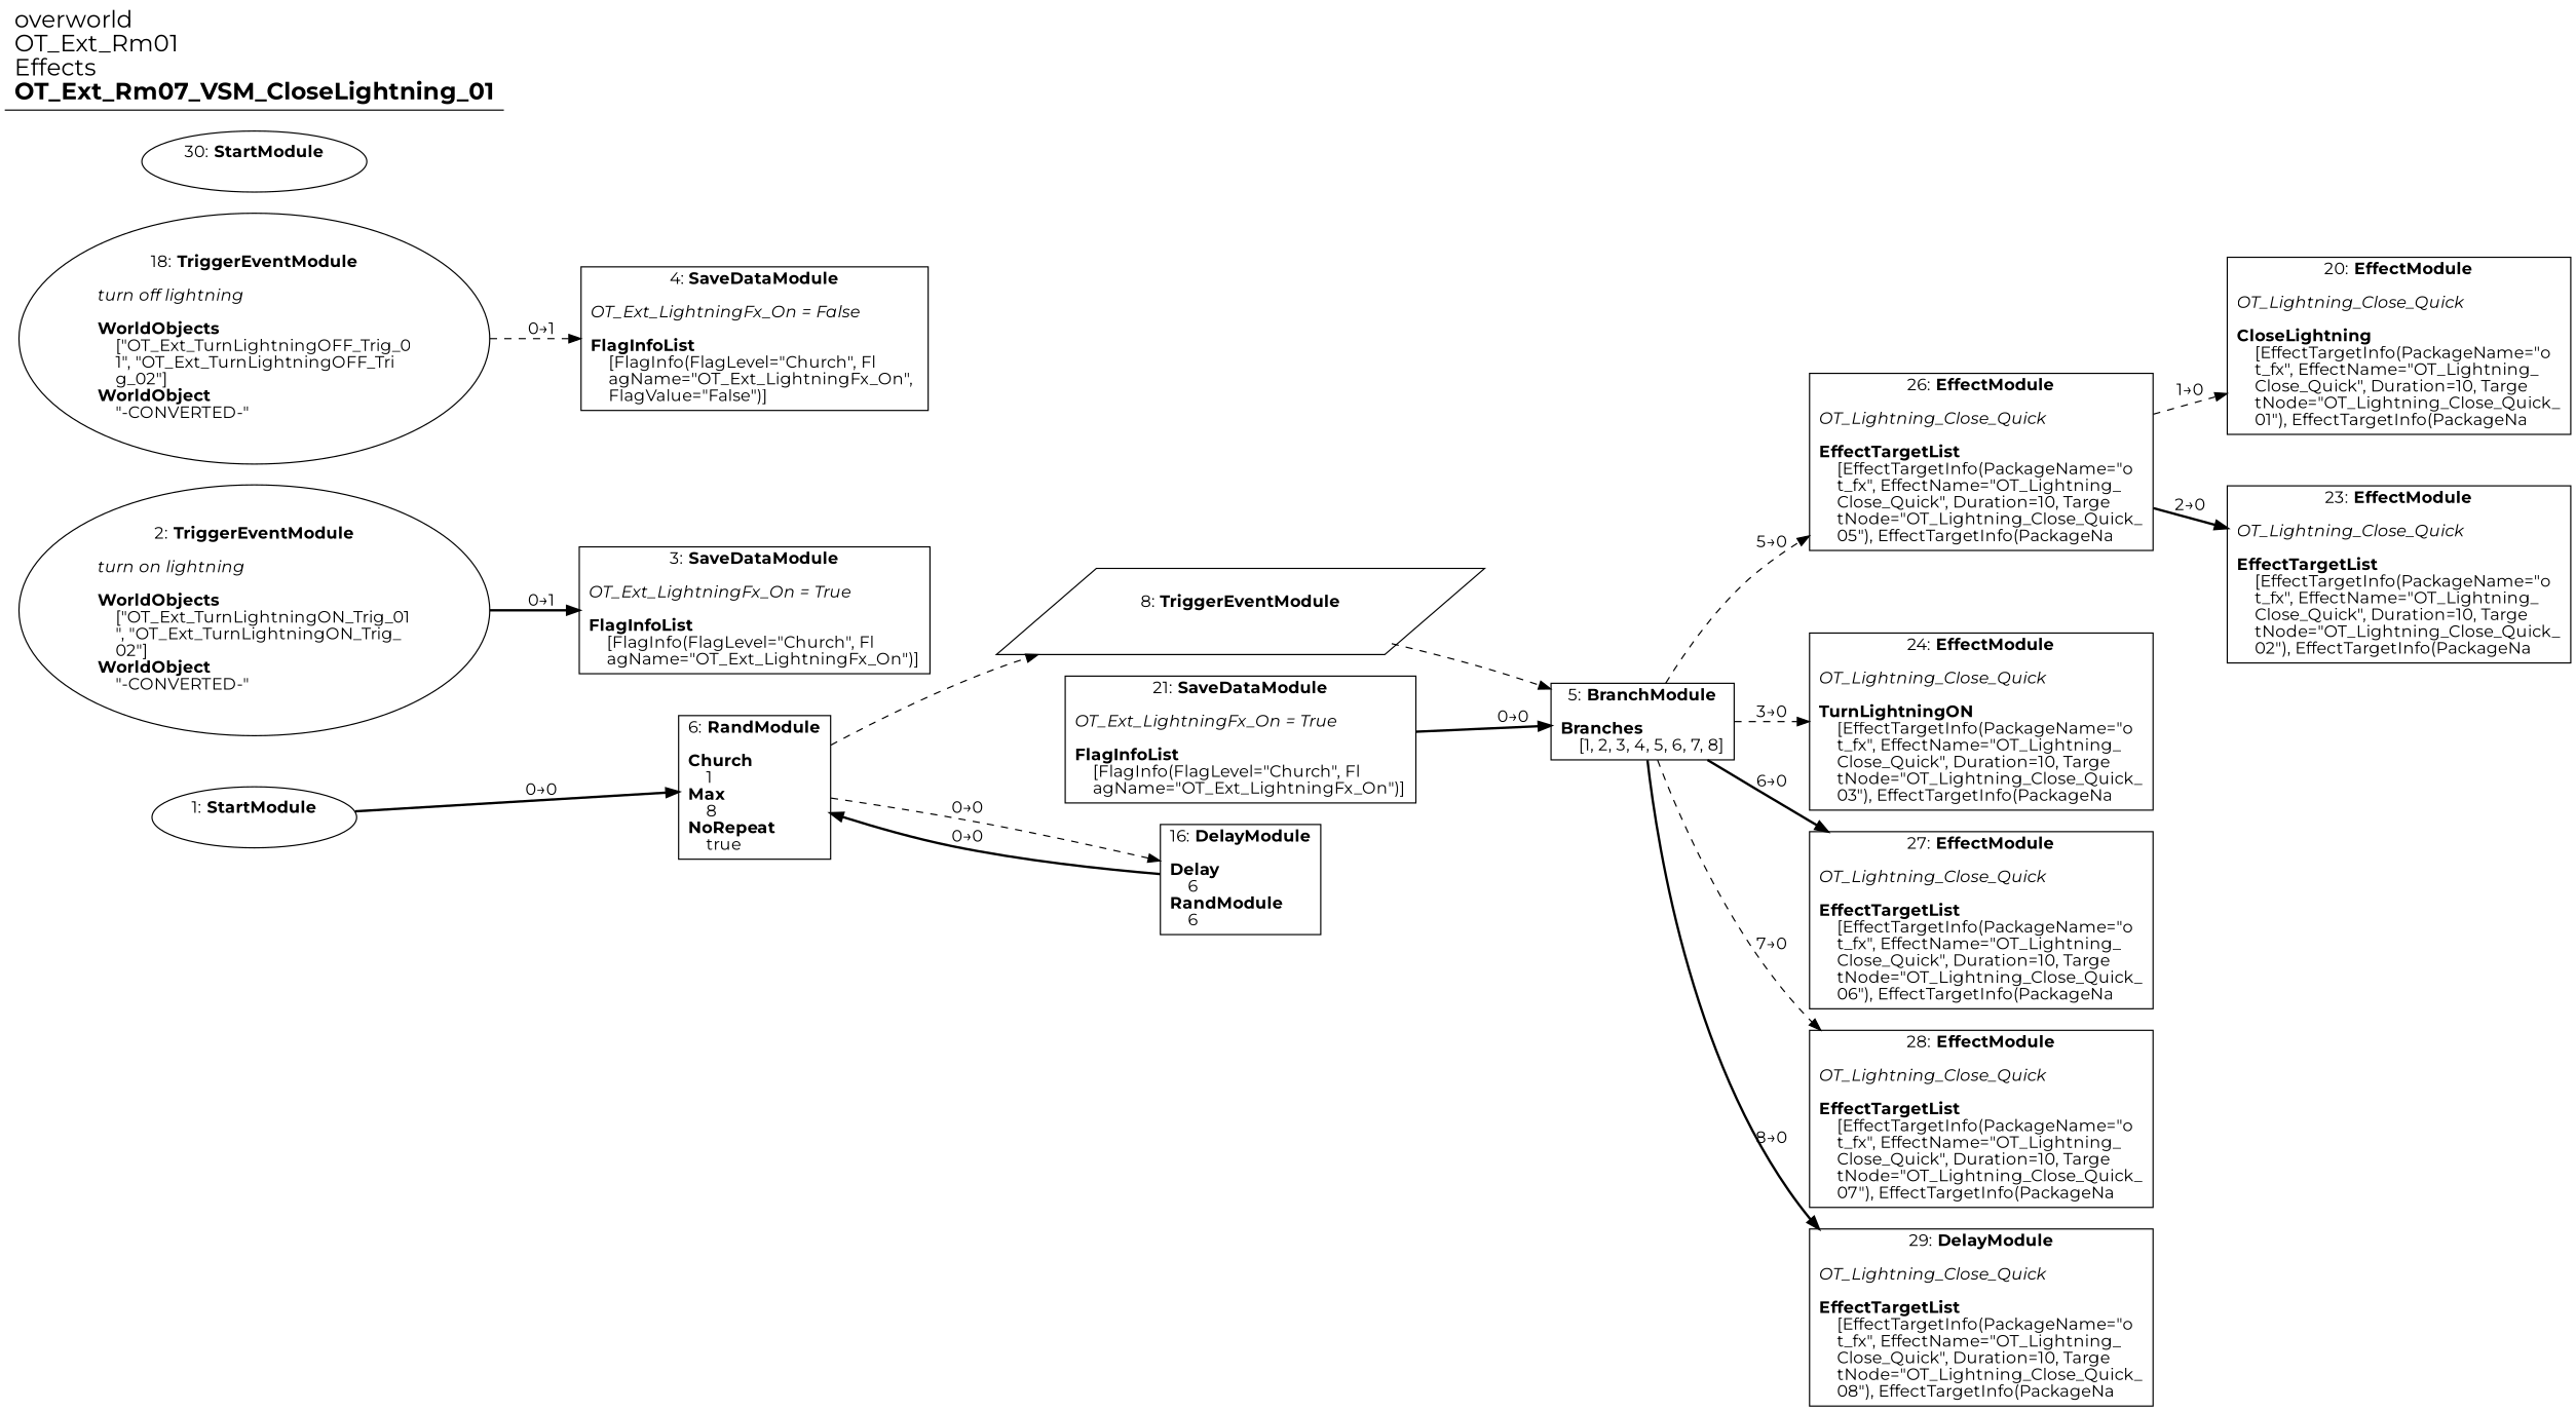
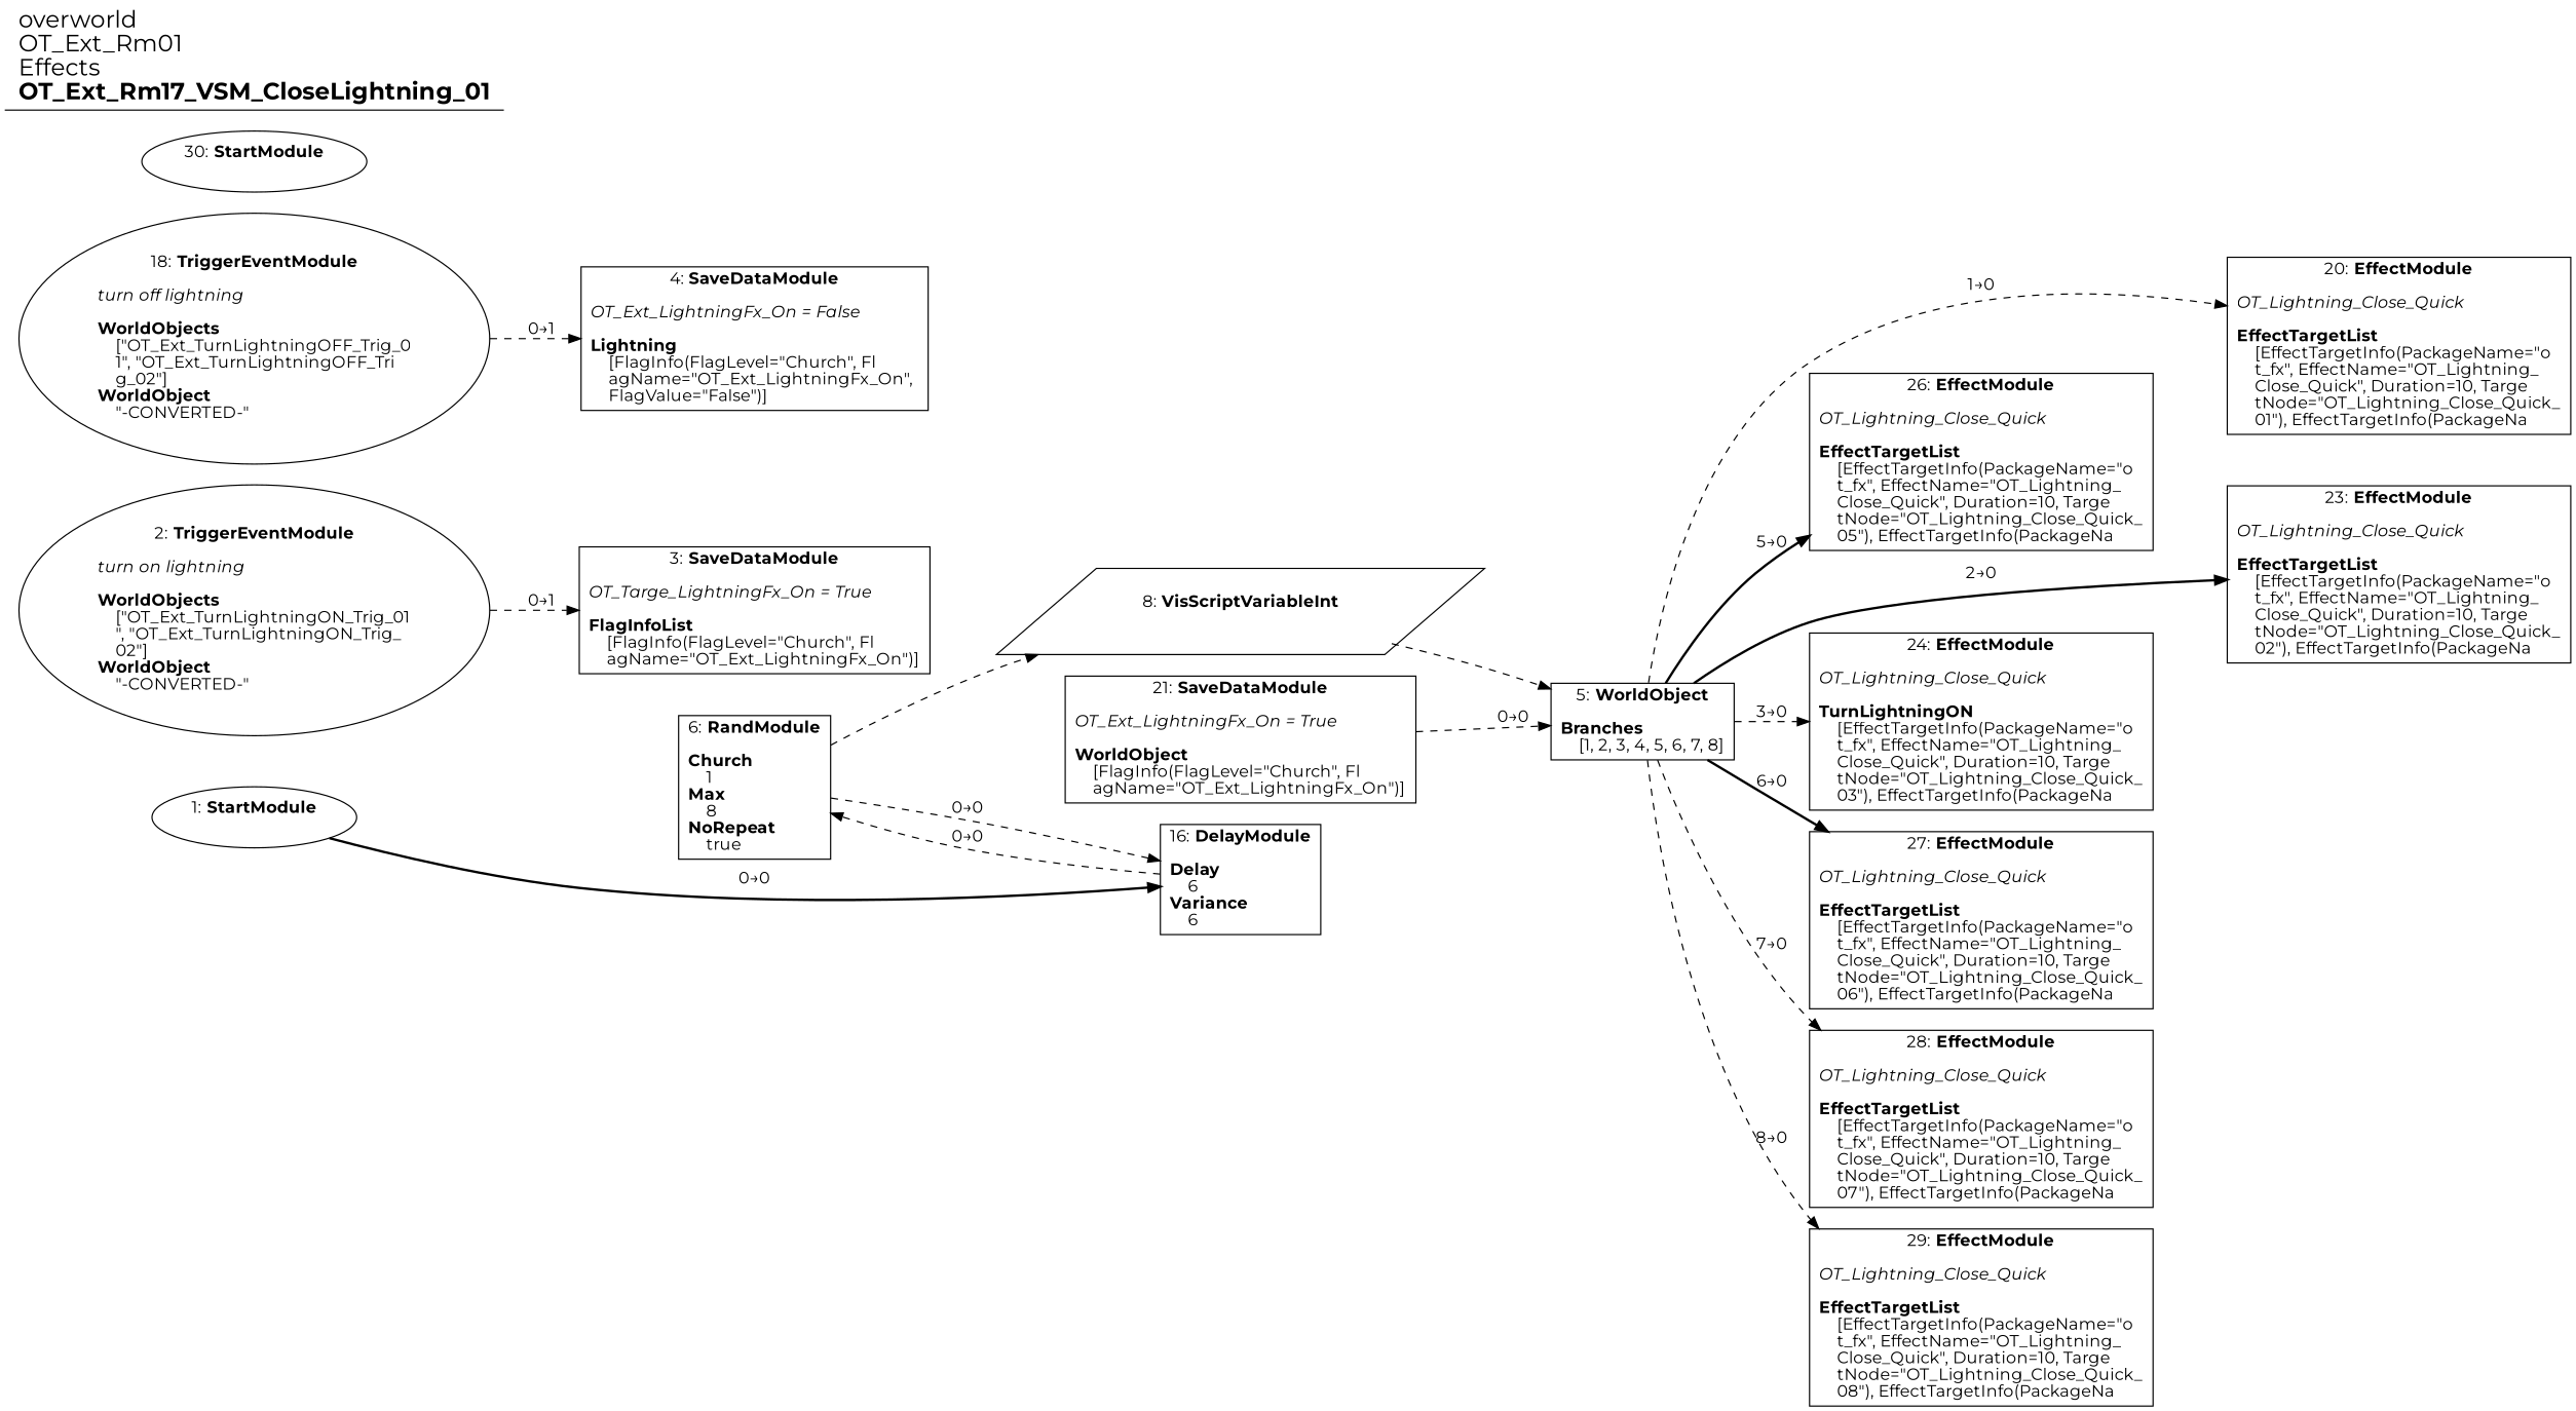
  digraph {
    fontname=Montserrat
    rankdir=LR
    splines=spline
    node [fontname=Montserrat shape=box]
    edge [fontname=Montserrat style=dashed]
    n1 [label=<1: <b>StartModule</b><br/><br/>> shape=oval]
    n2 [label=<6: <b>RandModule</b><br/><br/><b>Church</b><br align="left"/>    1<br align="left"/><b>Max</b><br align="left"/>    8<br align="left"/><b>NoRepeat</b><br align="left"/>    true<br align="left"/>>]
-   n3 [label=<8: <b>TriggerEventModule</b><br/><br/>> shape=parallelogram]
-   n4 [label=<16: <b>DelayModule</b><br/><br/><b>Delay</b><br align="left"/>    6<br align="left"/><b>RandModule</b><br align="left"/>    6<br align="left"/>>]
-   n5 [label=<5: <b>BranchModule</b><br/><br/><b>Branches</b><br align="left"/>    [1, 2, 3, 4, 5, 6, 7, 8]<br align="left"/>>]
-   n6 [label=<21: <b>SaveDataModule</b><br/><br/><i>OT_Ext_LightningFx_On = True<br align="left"/></i><br align="left"/><b>FlagInfoList</b><br align="left"/>    [FlagInfo(FlagLevel=&quot;Church&quot;, Fl<br align="left"/>    agName=&quot;OT_Ext_LightningFx_On&quot;)]<br align="left"/>>]
+   n3 [label=<8: <b>VisScriptVariableInt</b><br/><br/>> shape=parallelogram]
+   n4 [label=<16: <b>DelayModule</b><br/><br/><b>Delay</b><br align="left"/>    6<br align="left"/><b>Variance</b><br align="left"/>    6<br align="left"/>>]
+   n5 [label=<5: <b>WorldObject</b><br/><br/><b>Branches</b><br align="left"/>    [1, 2, 3, 4, 5, 6, 7, 8]<br align="left"/>>]
+   n6 [label=<21: <b>SaveDataModule</b><br/><br/><i>OT_Ext_LightningFx_On = True<br align="left"/></i><br align="left"/><b>WorldObject</b><br align="left"/>    [FlagInfo(FlagLevel=&quot;Church&quot;, Fl<br align="left"/>    agName=&quot;OT_Ext_LightningFx_On&quot;)]<br align="left"/>>]
    n7 [label=<2: <b>TriggerEventModule</b><br/><br/><i>turn on lightning<br align="left"/></i><br align="left"/><b>WorldObjects</b><br align="left"/>    [&quot;OT_Ext_TurnLightningON_Trig_01<br align="left"/>    &quot;, &quot;OT_Ext_TurnLightningON_Trig_<br align="left"/>    02&quot;]<br align="left"/><b>WorldObject</b><br align="left"/>    &quot;-CONVERTED-&quot;<br align="left"/>> shape=oval]
-   n8 [label=<3: <b>SaveDataModule</b><br/><br/><i>OT_Ext_LightningFx_On = True<br align="left"/></i><br align="left"/><b>FlagInfoList</b><br align="left"/>    [FlagInfo(FlagLevel=&quot;Church&quot;, Fl<br align="left"/>    agName=&quot;OT_Ext_LightningFx_On&quot;)]<br align="left"/>>]
-   n9 [label=<4: <b>SaveDataModule</b><br/><br/><i>OT_Ext_LightningFx_On = False<br align="left"/></i><br align="left"/><b>FlagInfoList</b><br align="left"/>    [FlagInfo(FlagLevel=&quot;Church&quot;, Fl<br align="left"/>    agName=&quot;OT_Ext_LightningFx_On&quot;, <br align="left"/>    FlagValue=&quot;False&quot;)]<br align="left"/>>]
-   n10 [label=<20: <b>EffectModule</b><br/><br/><i>OT_Lightning_Close_Quick<br align="left"/></i><br align="left"/><b>CloseLightning</b><br align="left"/>    [EffectTargetInfo(PackageName=&quot;o<br align="left"/>    t_fx&quot;, EffectName=&quot;OT_Lightning_<br align="left"/>    Close_Quick&quot;, Duration=10, Targe<br align="left"/>    tNode=&quot;OT_Lightning_Close_Quick_<br align="left"/>    01&quot;), EffectTargetInfo(PackageNa<br align="left"/>>]
+   n8 [label=<3: <b>SaveDataModule</b><br/><br/><i>OT_Targe_LightningFx_On = True<br align="left"/></i><br align="left"/><b>FlagInfoList</b><br align="left"/>    [FlagInfo(FlagLevel=&quot;Church&quot;, Fl<br align="left"/>    agName=&quot;OT_Ext_LightningFx_On&quot;)]<br align="left"/>>]
+   n9 [label=<4: <b>SaveDataModule</b><br/><br/><i>OT_Ext_LightningFx_On = False<br align="left"/></i><br align="left"/><b>Lightning</b><br align="left"/>    [FlagInfo(FlagLevel=&quot;Church&quot;, Fl<br align="left"/>    agName=&quot;OT_Ext_LightningFx_On&quot;, <br align="left"/>    FlagValue=&quot;False&quot;)]<br align="left"/>>]
+   n10 [label=<20: <b>EffectModule</b><br/><br/><i>OT_Lightning_Close_Quick<br align="left"/></i><br align="left"/><b>EffectTargetList</b><br align="left"/>    [EffectTargetInfo(PackageName=&quot;o<br align="left"/>    t_fx&quot;, EffectName=&quot;OT_Lightning_<br align="left"/>    Close_Quick&quot;, Duration=10, Targe<br align="left"/>    tNode=&quot;OT_Lightning_Close_Quick_<br align="left"/>    01&quot;), EffectTargetInfo(PackageNa<br align="left"/>>]
    n11 [label=<23: <b>EffectModule</b><br/><br/><i>OT_Lightning_Close_Quick<br align="left"/></i><br align="left"/><b>EffectTargetList</b><br align="left"/>    [EffectTargetInfo(PackageName=&quot;o<br align="left"/>    t_fx&quot;, EffectName=&quot;OT_Lightning_<br align="left"/>    Close_Quick&quot;, Duration=10, Targe<br align="left"/>    tNode=&quot;OT_Lightning_Close_Quick_<br align="left"/>    02&quot;), EffectTargetInfo(PackageNa<br align="left"/>>]
    n12 [label=<24: <b>EffectModule</b><br/><br/><i>OT_Lightning_Close_Quick<br align="left"/></i><br align="left"/><b>TurnLightningON</b><br align="left"/>    [EffectTargetInfo(PackageName=&quot;o<br align="left"/>    t_fx&quot;, EffectName=&quot;OT_Lightning_<br align="left"/>    Close_Quick&quot;, Duration=10, Targe<br align="left"/>    tNode=&quot;OT_Lightning_Close_Quick_<br align="left"/>    03&quot;), EffectTargetInfo(PackageNa<br align="left"/>>]
    n13 [label=<26: <b>EffectModule</b><br/><br/><i>OT_Lightning_Close_Quick<br align="left"/></i><br align="left"/><b>EffectTargetList</b><br align="left"/>    [EffectTargetInfo(PackageName=&quot;o<br align="left"/>    t_fx&quot;, EffectName=&quot;OT_Lightning_<br align="left"/>    Close_Quick&quot;, Duration=10, Targe<br align="left"/>    tNode=&quot;OT_Lightning_Close_Quick_<br align="left"/>    05&quot;), EffectTargetInfo(PackageNa<br align="left"/>>]
    n14 [label=<27: <b>EffectModule</b><br/><br/><i>OT_Lightning_Close_Quick<br align="left"/></i><br align="left"/><b>EffectTargetList</b><br align="left"/>    [EffectTargetInfo(PackageName=&quot;o<br align="left"/>    t_fx&quot;, EffectName=&quot;OT_Lightning_<br align="left"/>    Close_Quick&quot;, Duration=10, Targe<br align="left"/>    tNode=&quot;OT_Lightning_Close_Quick_<br align="left"/>    06&quot;), EffectTargetInfo(PackageNa<br align="left"/>>]
    n15 [label=<28: <b>EffectModule</b><br/><br/><i>OT_Lightning_Close_Quick<br align="left"/></i><br align="left"/><b>EffectTargetList</b><br align="left"/>    [EffectTargetInfo(PackageName=&quot;o<br align="left"/>    t_fx&quot;, EffectName=&quot;OT_Lightning_<br align="left"/>    Close_Quick&quot;, Duration=10, Targe<br align="left"/>    tNode=&quot;OT_Lightning_Close_Quick_<br align="left"/>    07&quot;), EffectTargetInfo(PackageNa<br align="left"/>>]
-   n16 [label=<29: <b>DelayModule</b><br/><br/><i>OT_Lightning_Close_Quick<br align="left"/></i><br align="left"/><b>EffectTargetList</b><br align="left"/>    [EffectTargetInfo(PackageName=&quot;o<br align="left"/>    t_fx&quot;, EffectName=&quot;OT_Lightning_<br align="left"/>    Close_Quick&quot;, Duration=10, Targe<br align="left"/>    tNode=&quot;OT_Lightning_Close_Quick_<br align="left"/>    08&quot;), EffectTargetInfo(PackageNa<br align="left"/>>]
+   n16 [label=<29: <b>EffectModule</b><br/><br/><i>OT_Lightning_Close_Quick<br align="left"/></i><br align="left"/><b>EffectTargetList</b><br align="left"/>    [EffectTargetInfo(PackageName=&quot;o<br align="left"/>    t_fx&quot;, EffectName=&quot;OT_Lightning_<br align="left"/>    Close_Quick&quot;, Duration=10, Targe<br align="left"/>    tNode=&quot;OT_Lightning_Close_Quick_<br align="left"/>    08&quot;), EffectTargetInfo(PackageNa<br align="left"/>>]
    n17 [label=<18: <b>TriggerEventModule</b><br/><br/><i>turn off lightning<br align="left"/></i><br align="left"/><b>WorldObjects</b><br align="left"/>    [&quot;OT_Ext_TurnLightningOFF_Trig_0<br align="left"/>    1&quot;, &quot;OT_Ext_TurnLightningOFF_Tri<br align="left"/>    g_02&quot;]<br align="left"/><b>WorldObject</b><br align="left"/>    &quot;-CONVERTED-&quot;<br align="left"/>> shape=oval]
    n18 [label=<30: <b>StartModule</b><br/><br/>> shape=oval]
-   n19 [label=<<font point-size="20">overworld<br align="left"/>OT_Ext_Rm01<br align="left"/>Effects<br align="left"/><b>OT_Ext_Rm07_VSM_CloseLightning_01</b><br align="left"/></font>> shape=underline]
-   n1 -> n2 [label="0→0" style=bold]
+   n19 [label=<<font point-size="20">overworld<br align="left"/>OT_Ext_Rm01<br align="left"/>Effects<br align="left"/><b>OT_Ext_Rm17_VSM_CloseLightning_01</b><br align="left"/></font>> shape=underline]
+   n1 -> n4 [label="0→0" style=bold]
    n2 -> n3
    n2 -> n4 [label="0→0"]
    n3 -> n5
-   n4 -> n2 [label="0→0" style=bold]
-   n13 -> n10 [label="1→0"]
-   n13 -> n11 [label="2→0" style=bold]
+   n4 -> n2 [label="0→0"]
+   n5 -> n10 [label="1→0"]
+   n5 -> n11 [label="2→0" style=bold]
    n5 -> n12 [label="3→0"]
-   n5 -> n13 [label="5→0"]
+   n5 -> n13 [label="5→0" style=bold]
    n5 -> n14 [label="6→0" style=bold]
    n5 -> n15 [label="7→0"]
-   n5 -> n16 [label="8→0" style=bold]
-   n6 -> n5 [label="0→0" style=bold]
-   n7 -> n8 [label="0→1" style=bold]
+   n5 -> n16 [label="8→0"]
+   n6 -> n5 [label="0→0"]
+   n7 -> n8 [label="0→1"]
    n17 -> n9 [label="0→1"]
  }
